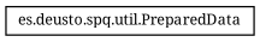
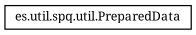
  digraph {
    rankdir=LR
    fontname="Noto Serif"
-   n1 [color=black fillcolor=white fontname="Noto Serif" fontsize=10 height=0.2 label="es.deusto.spq.util.PreparedData" shape=record style=filled width=0.4]
+   n1 [color=black fillcolor=white fontname="Noto Serif" fontsize=10 height=0.2 label="es.util.spq.util.PreparedData" shape=record style=filled width=0.4]
  }
